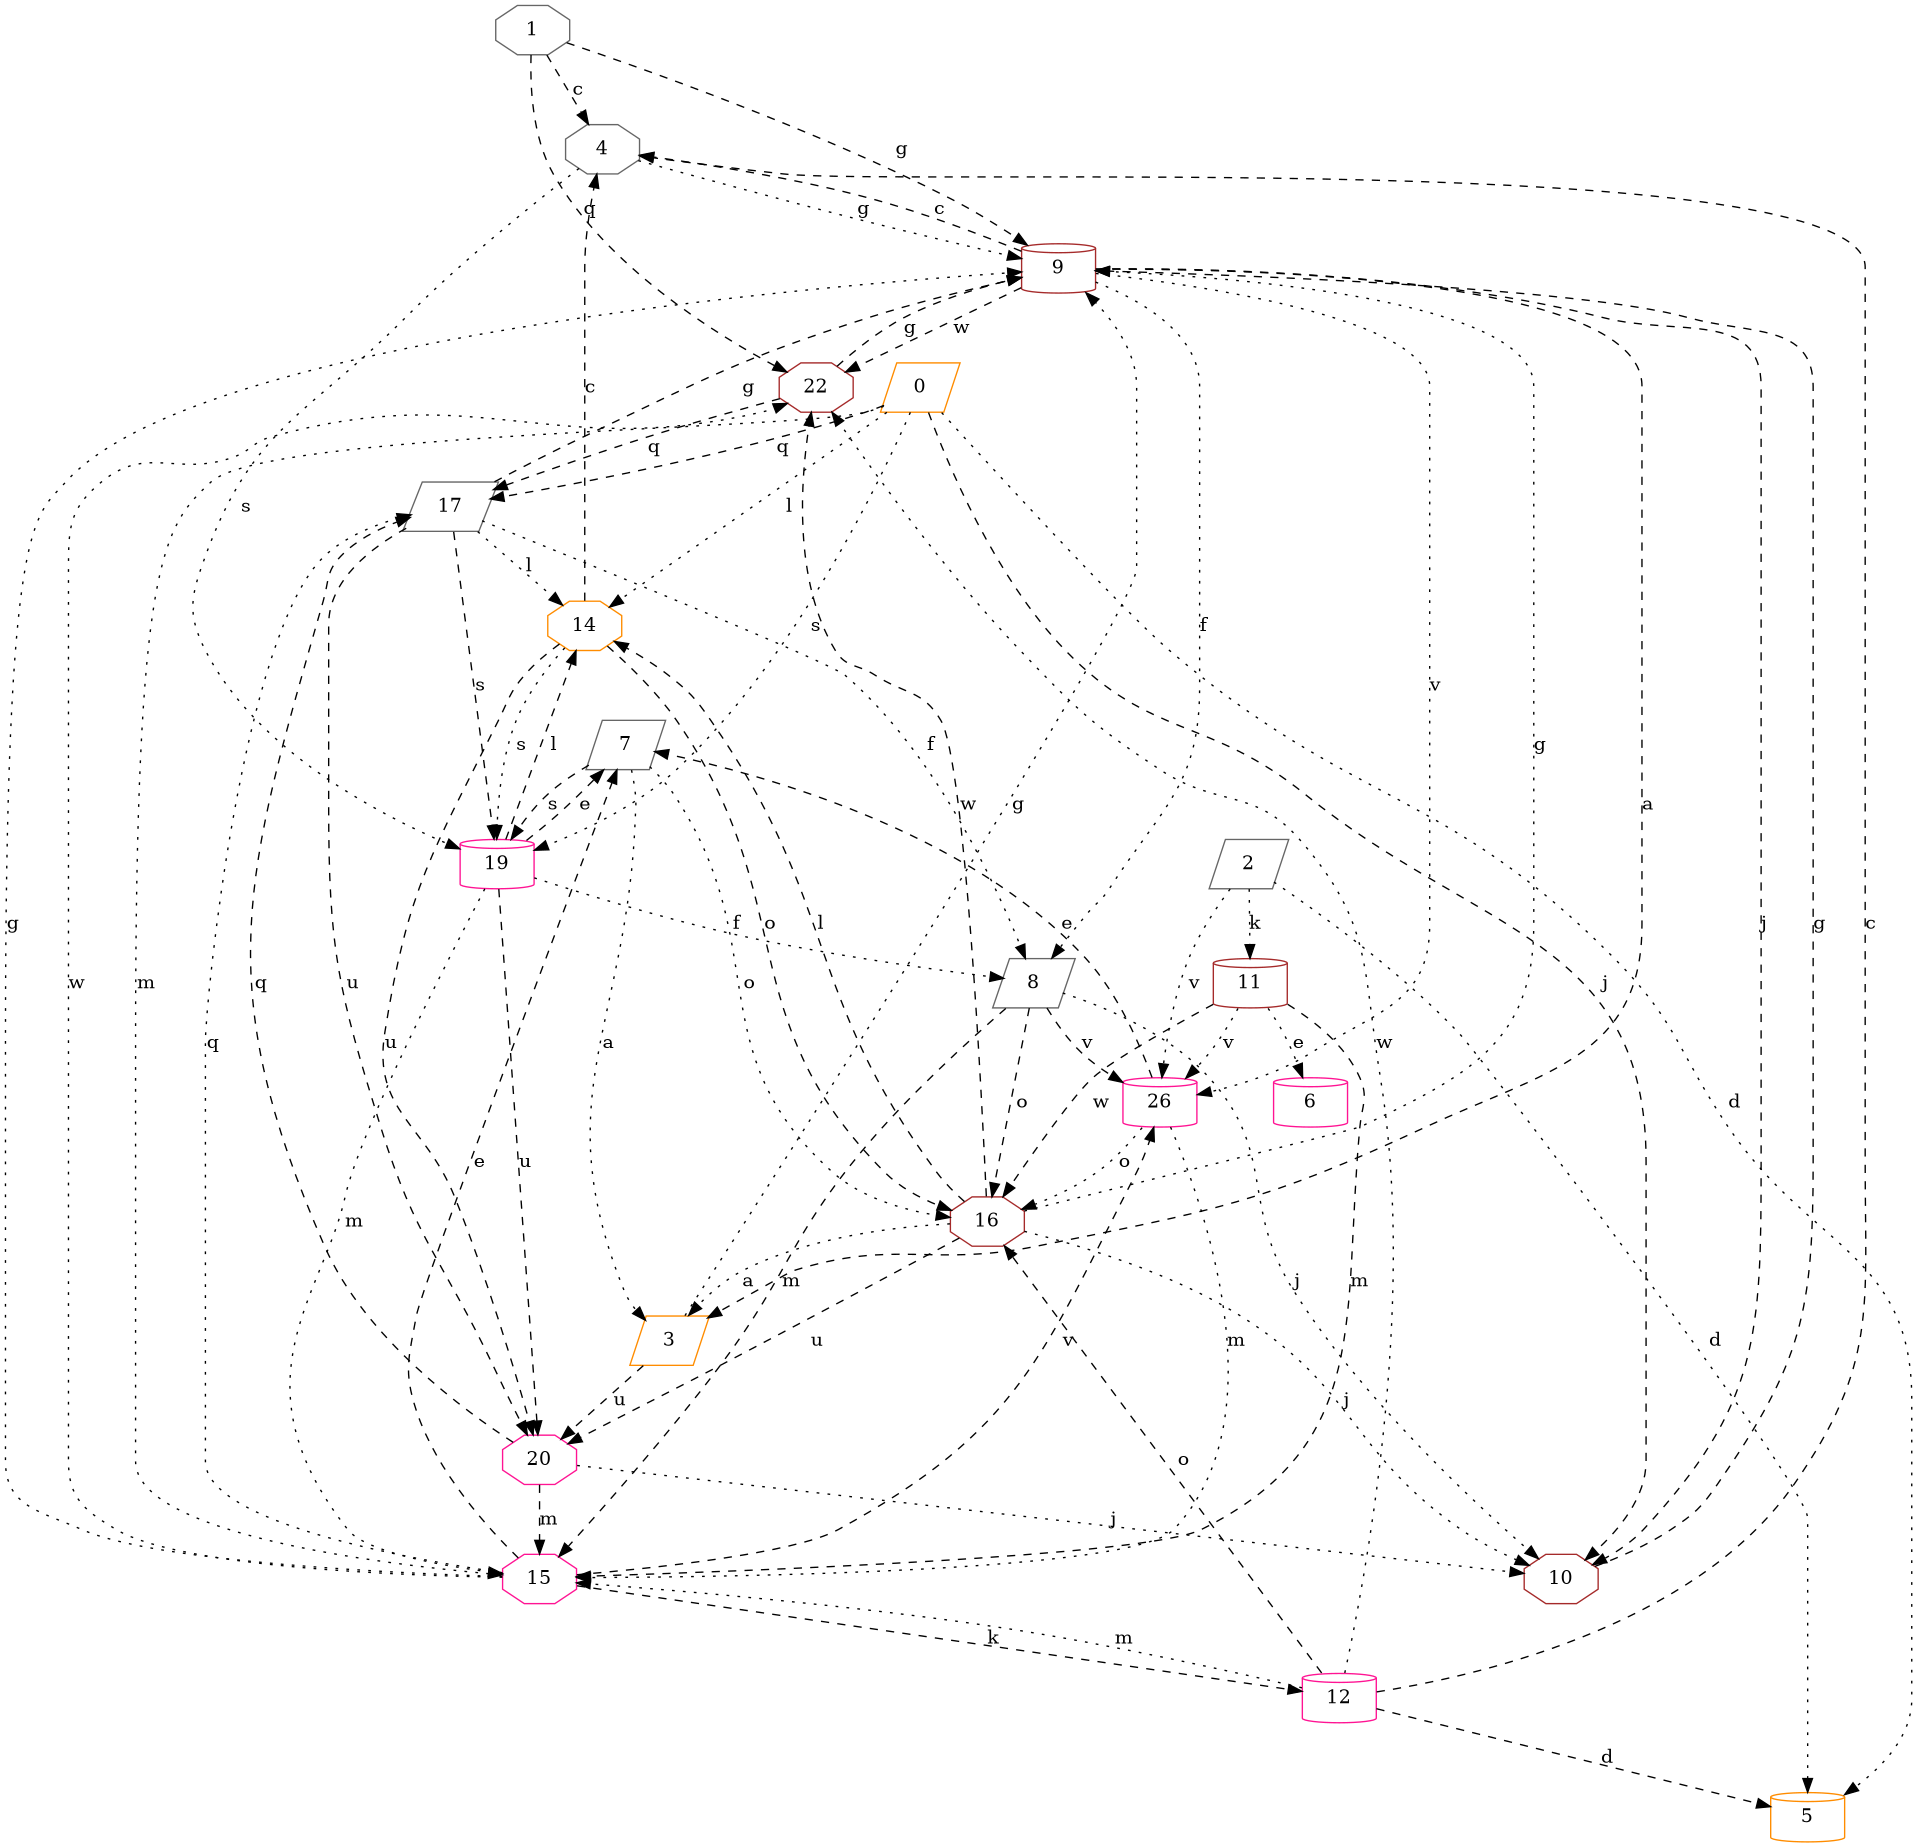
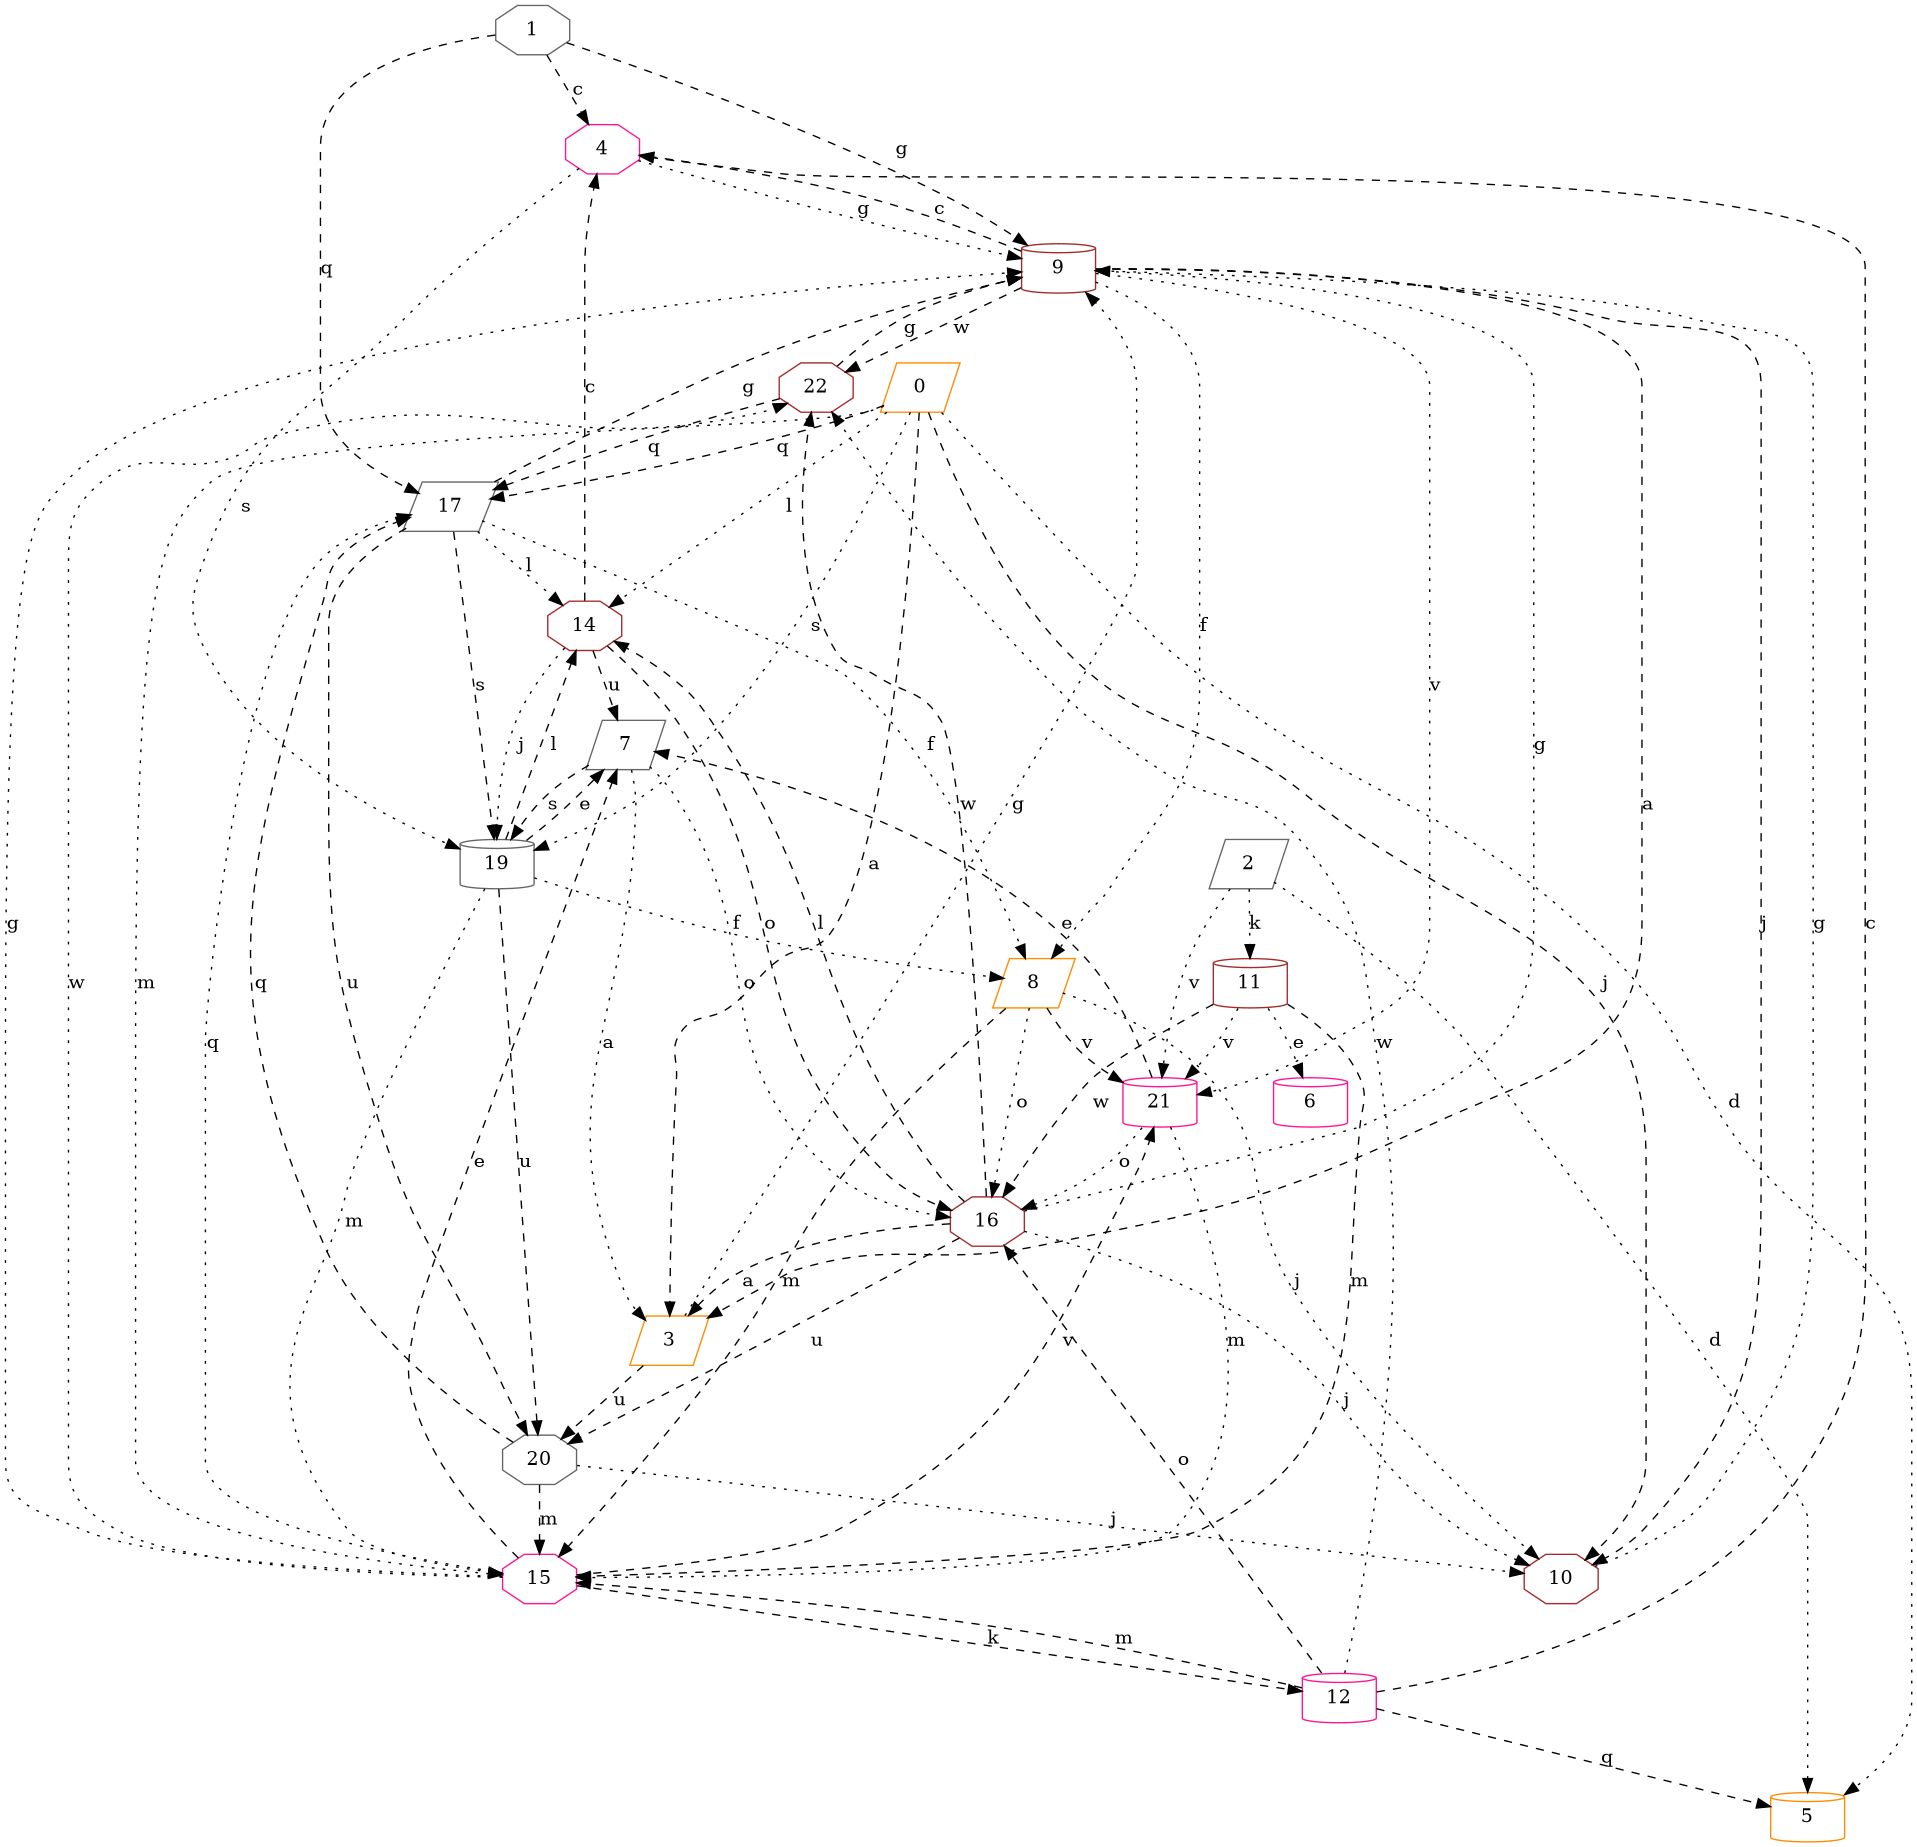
  strict digraph {
    node [color=gray40 shape=octagon]
    edge [style=dashed]
-   4
+   4 [color=deeppink]
    1
    9 [color=brown shape=cylinder]
    17 [shape=parallelogram]
-   19 [color=deeppink shape=cylinder]
-   21 [color=deeppink shape=cylinder label=26]
+   19 [shape=cylinder]
+   21 [color=deeppink shape=cylinder]
    3 [color=darkorange shape=parallelogram]
-   8 [shape=parallelogram]
+   8 [color=darkorange shape=parallelogram]
    10 [color=brown]
    22 [color=brown]
-   20 [color=deeppink]
-   14 [color=darkorange]
+   20
+   14 [color=brown]
    2 [shape=parallelogram]
    5 [color=darkorange shape=cylinder]
    11 [color=brown shape=cylinder]
    16 [color=brown]
    15 [color=deeppink]
    6 [color=deeppink shape=cylinder]
    7 [shape=parallelogram]
    12 [color=deeppink shape=cylinder]
    0 [color=darkorange shape=parallelogram]
    4 -> 9 [label=g style=dotted]
    4 -> 19 [label=s style=dotted]
    1 -> 4 [label=c]
    1 -> 9 [label=g]
-   1 -> 22 [label=q]
+   1 -> 17 [label=q]
    9 -> 4 [label=c]
    9 -> 21 [label=v style=dotted]
    9 -> 3 [label=a]
    9 -> 8 [label=f style=dotted]
    9 -> 10 [label=j]
    9 -> 22 [label=w]
    17 -> 9 [label=g]
    17 -> 19 [label=s]
    17 -> 8 [label=f style=dotted]
    17 -> 20 [label=u]
    17 -> 14 [label=l style=dotted]
    19 -> 8 [label=f style=dotted]
    19 -> 20 [label=u]
    19 -> 14 [label=l]
    19 -> 15 [label=m style=dotted]
    19 -> 7 [label=e]
    21 -> 16 [label=o style=dotted]
    21 -> 15 [label=m style=dotted]
    21 -> 7 [label=e]
    3 -> 9 [label=g style=dotted]
    3 -> 20 [label=u]
    8 -> 21 [label=v]
    8 -> 10 [label=j style=dotted]
-   8 -> 16 [label=o]
+   8 -> 16 [label=o style=dotted]
    8 -> 15 [label=m]
-   10 -> 9 [label=g]
+   10 -> 9 [label=g style=dotted]
    22 -> 9 [label=g]
    22 -> 17 [label=q]
    20 -> 17 [label=q]
    20 -> 10 [label=j style=dotted]
    20 -> 15 [label=m]
    14 -> 4 [label=c]
-   14 -> 19 [label=s style=dotted]
-   14 -> 20 [label=u]
+   14 -> 19 [label=j style=dotted]
+   14 -> 7 [label=u]
    14 -> 16 [label=o]
    2 -> 21 [label=v style=dotted]
    2 -> 5 [label=d style=dotted]
    2 -> 11 [label=k style=dotted]
    11 -> 21 [label=v style=dotted]
    11 -> 16 [label=w]
    11 -> 15 [label=m]
    11 -> 6 [label=e style=dotted]
    16 -> 9 [label=g style=dotted]
-   16 -> 3 [label=a style=dotted]
+   16 -> 3 [label=a]
    16 -> 10 [label=j style=dotted]
    16 -> 22 [label=w]
    16 -> 20 [label=u]
    16 -> 14 [label=l]
    15 -> 9 [label=g style=dotted]
    15 -> 17 [label=q style=dotted]
    15 -> 21 [label=v]
    15 -> 22 [label=w style=dotted]
    15 -> 7 [label=e]
    15 -> 12 [label=k]
    7 -> 19 [label=s]
    7 -> 3 [label=a style=dotted]
    7 -> 16 [label=o style=dotted]
    12 -> 4 [label=c]
    12 -> 22 [label=w style=dotted]
-   12 -> 5 [label=d]
+   12 -> 5 [label=q]
    12 -> 16 [label=o]
-   12 -> 15 [label=m style=dotted]
+   12 -> 15 [label=m]
    0 -> 17 [label=q]
    0 -> 19 [label=s style=dotted]
+   0 -> 3 [label=a]
    0 -> 10 [label=j]
    0 -> 14 [label=l style=dotted]
    0 -> 5 [label=d style=dotted]
    0 -> 15 [label=m style=dotted]
  }
